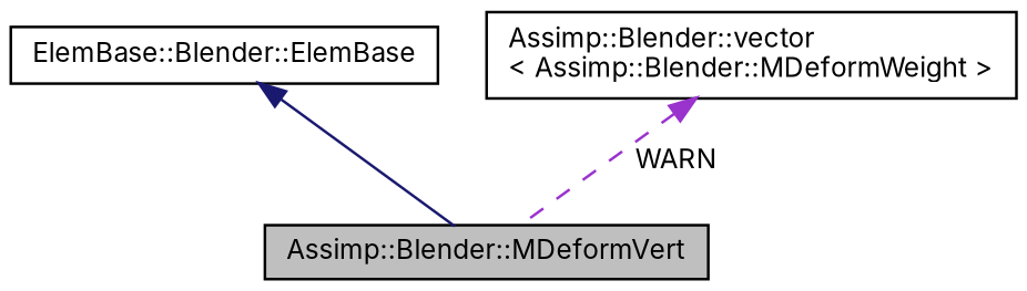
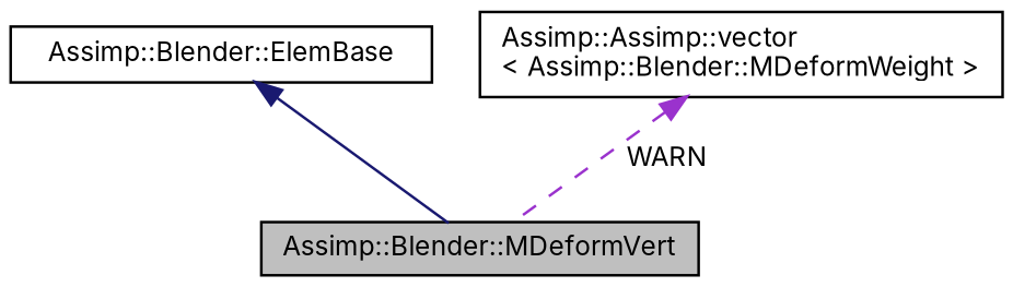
  digraph {
    fontname=Inter
    rankdir=TB
    node [color=black fillcolor=white fontname=Inter fontsize=10 shape=record style=filled]
    edge [dir=back fontname=Inter fontsize=10 labelfontname=Helvetica labelfontsize=10]
    n1 [fillcolor=grey75 fontcolor=black height=0.2 label="Assimp::Blender::MDeformVert" width=0.4]
-   n2 [height=0.2 label="ElemBase::Blender::ElemBase" width=0.4]
-   n3 [height=0.2 label="Assimp::Blender::vector\l\< Assimp::Blender::MDeformWeight \>" width=0.4]
+   n2 [height=0.2 label="Assimp::Blender::ElemBase" width=0.4]
+   n3 [height=0.2 label="Assimp::Assimp::vector\l\< Assimp::Blender::MDeformWeight \>" width=0.4]
    n2 -> n1 [color=midnightblue style=solid]
    n3 -> n1 [color=darkorchid3 label=" WARN" style=dashed]
  }
